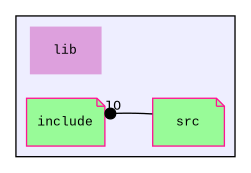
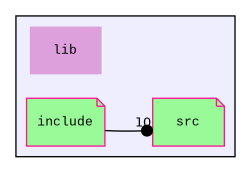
  digraph {
    compound=true
    rankdir=LR
    fontname="Liberation Mono"
    node [fontname="Liberation Mono" fontsize=10 shape=note style=filled fillcolor=palegreen color=deeppink]
    n1 [label=lib shape=plaintext fillcolor=plum]
    n2 [label=include]
    n3 [label=src]
    subgraph cluster_1 {
      bgcolor="#eeeeff"
      pencolor=black
      n1
      n2
      n3
    }
-   n3 -> n2 [headlabel=10 labeldistance=1.5 labelfontname=Helvetica labelfontsize=10 arrowhead=dot fontname="Liberation Mono"]
+   n2 -> n3 [headlabel=10 labeldistance=1.5 labelfontname=Helvetica labelfontsize=10 arrowhead=dot fontname="Liberation Mono"]
  }
